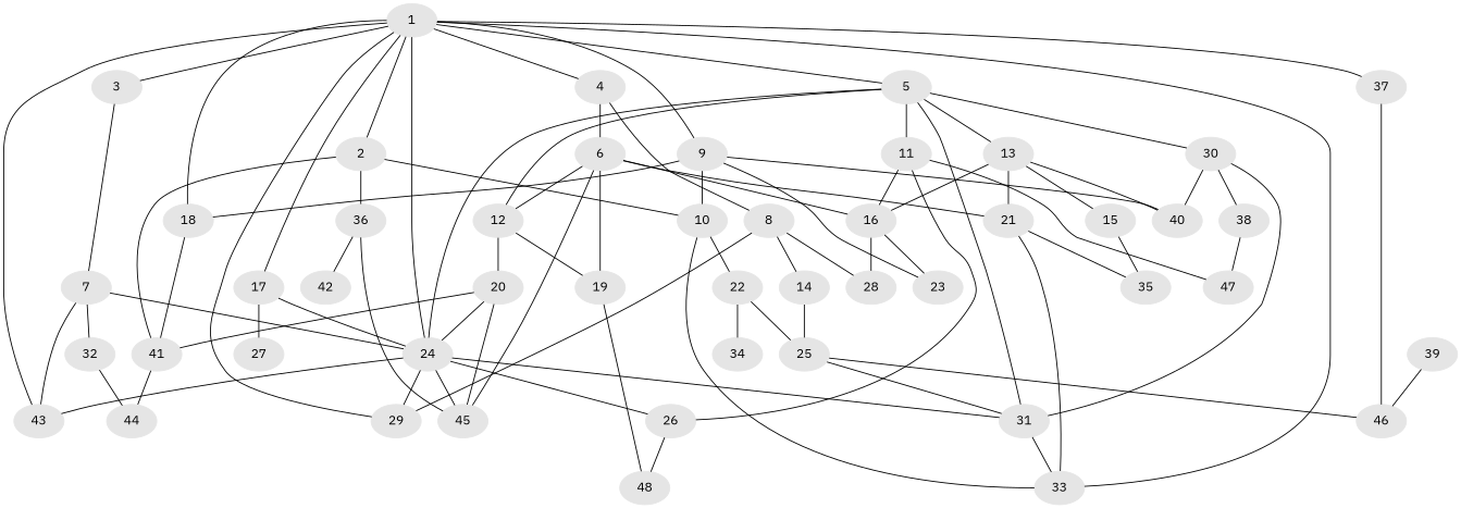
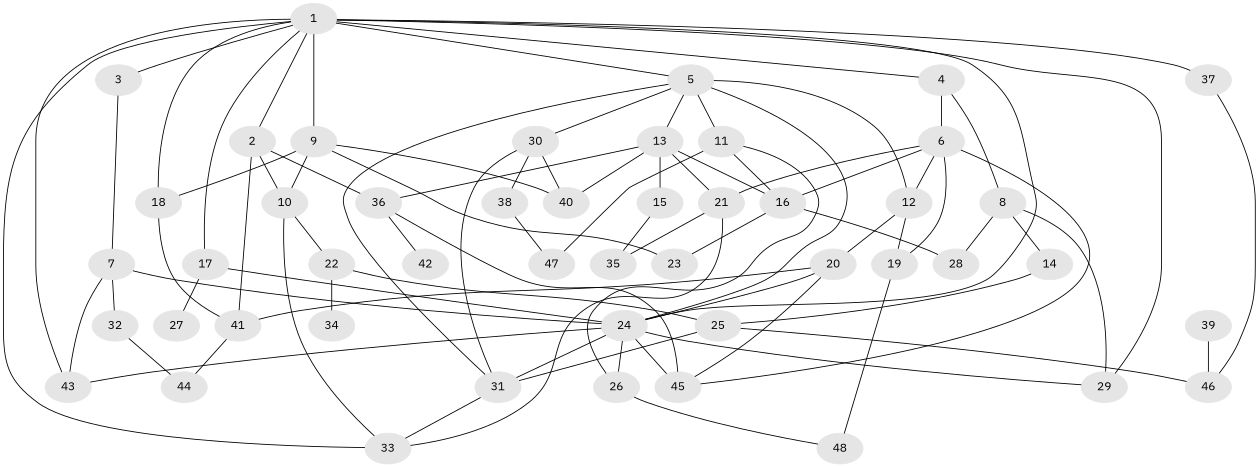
  graph {
    fontname="IBM Plex Sans"
    node [color=gray90 fontname="IBM Plex Sans" style=filled]
    edge [fontname="IBM Plex Sans" weight=1.0]
    1
    2
    3
    4
    5
    9
    17
    18
    24
    29
    33
    37
    43
    10
    36
    41
    7
    6
    8
    11
    12
    13
    30
    31
    23
    40
    27
    45
    26
    46
    22
    42
    44
    32
    16
    19
    21
    14
    28
    47
    20
    15
    38
    48
    35
    25
    34
    39
    1 -- 2
    1 -- 3
    1 -- 4
    1 -- 5
    1 -- 9
    1 -- 17
    1 -- 18
    1 -- 24
    1 -- 29
    1 -- 33
    1 -- 37 [weight=2.0]
    1 -- 43
    2 -- 10
    2 -- 36 [weight=2.0]
    2 -- 41
    3 -- 7
    4 -- 6
    4 -- 8
    5 -- 24
    5 -- 11 [weight=2.0]
    5 -- 12
    5 -- 13
    5 -- 30
    5 -- 31
    9 -- 18
    9 -- 10 [weight=2.0]
    9 -- 23
    9 -- 40
    17 -- 24 [weight=2.0]
    17 -- 27
    18 -- 41
    24 -- 29
    24 -- 43
    24 -- 31
    24 -- 45
    24 -- 26
    37 -- 46
    10 -- 33
    10 -- 22
    36 -- 45 [weight=2.0]
    36 -- 42
    41 -- 44
    7 -- 24
    7 -- 43
    7 -- 32
    6 -- 12
    6 -- 45
    6 -- 16
    6 -- 19
    6 -- 21 [weight=2.0]
    8 -- 29
    8 -- 14
    8 -- 28
    11 -- 26
    11 -- 16
    11 -- 47
    12 -- 19
    12 -- 20
+   13 -- 36
    13 -- 40 [weight=2.0]
    13 -- 16 [weight=2.0]
    13 -- 21
    13 -- 15
    30 -- 31
    30 -- 40
    30 -- 38
    31 -- 33
    26 -- 48
    22 -- 25 [weight=3.0]
    22 -- 34
    32 -- 44
    16 -- 23 [weight=2.0]
    16 -- 28 [weight=3.0]
    19 -- 48
    21 -- 33
    21 -- 35
    14 -- 25
    20 -- 24
    20 -- 41
    20 -- 45
    15 -- 35
    38 -- 47
    25 -- 31
    25 -- 46
    39 -- 46
  }
